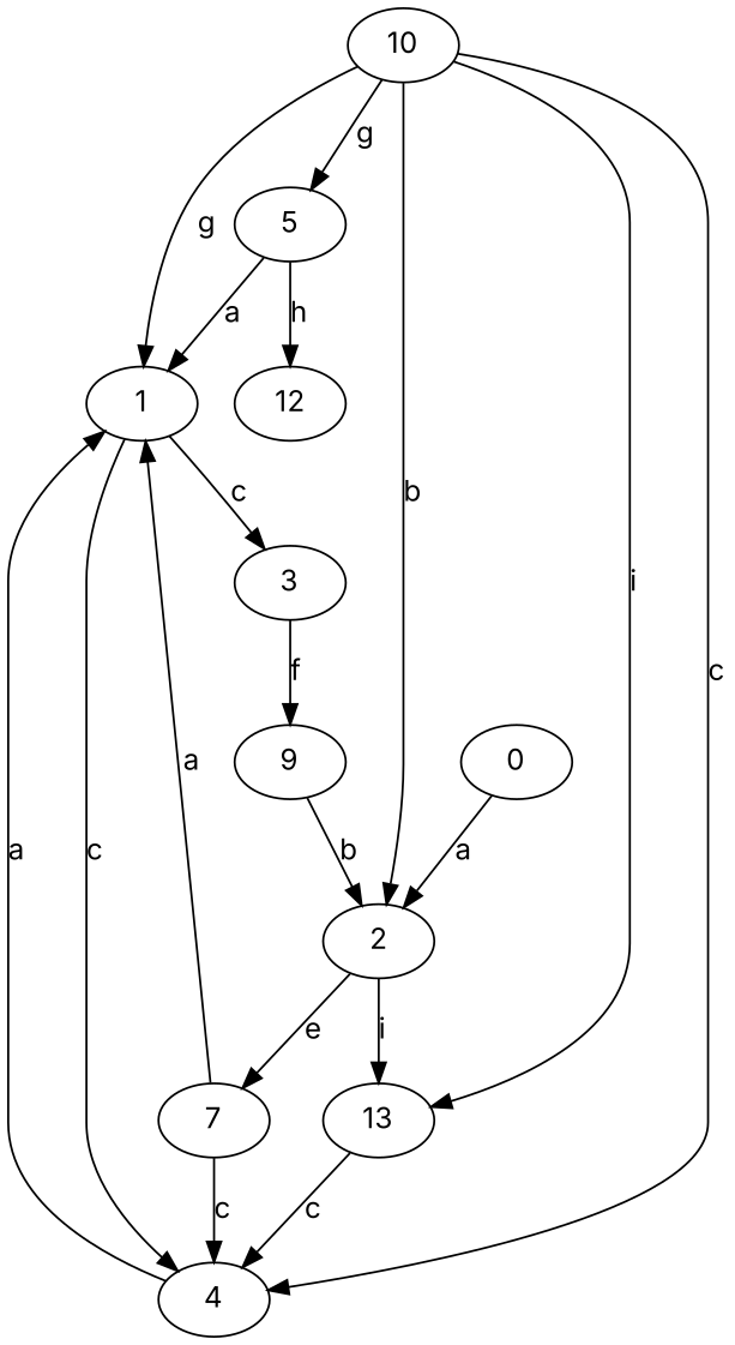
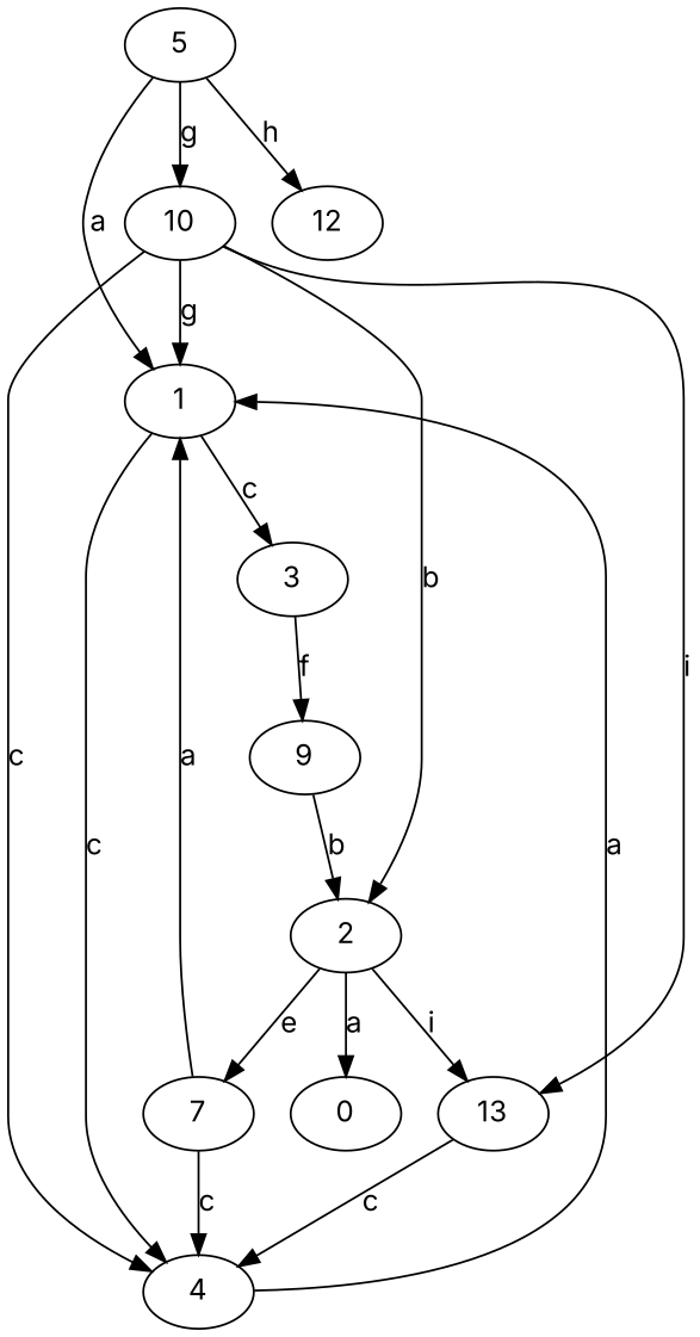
  strict digraph {
    fontname=Inter
    node [fontname=Inter]
    edge [fontname=Inter]
    1
    3
    4
    9
    10
    2
    13
    0
    7
    5
    12
    1 -> 3 [label=c]
    1 -> 4 [label=c]
    3 -> 9 [label=f]
    4 -> 1 [label=a]
    9 -> 2 [label=b]
    10 -> 1 [label=g]
    10 -> 4 [label=c]
    10 -> 2 [label=b]
    10 -> 13 [label=i]
    2 -> 13 [label=i]
-   0 -> 2 [label=a]
+   2 -> 0 [label=a]
    2 -> 7 [label=e]
    13 -> 4 [label=c]
    7 -> 1 [label=a]
    7 -> 4 [label=c]
    5 -> 1 [label=a]
-   10 -> 5 [label=g]
+   5 -> 10 [label=g]
    5 -> 12 [label=h]
  }
